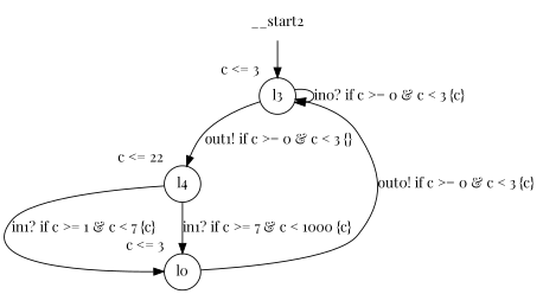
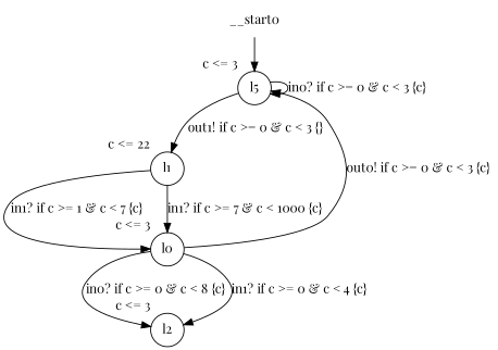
  digraph {
    fontname="Playfair Display"
    node [fontname="Playfair Display" shape=circle margin=0 xlabel="c <= 3"]
    edge [fontname="Playfair Display"]
-   __start0 [shape=none label=__start2 margin="" xlabel=""]
-   n2 [label=l3]
+   __start0 [shape=none margin="" xlabel=""]
+   n2 [label=l5]
    n3 [label=l0]
-   n5 [label=l4 xlabel="c <= 22"]
+   n4 [label=l2]
+   n5 [label=l1 xlabel="c <= 22"]
    __start0 -> n2
    n2 -> n2 [label="in0? if c >= 0 & c < 3 {c} "]
    n2 -> n5 [label="out1! if c >= 0 & c < 3 {} "]
    n3 -> n2 [label="out0! if c >= 0 & c < 3 {c} "]
+   n3 -> n4 [label="in0? if c >= 0 & c < 8 {c} "]
+   n3 -> n4 [label="in1? if c >= 0 & c < 4 {c} "]
    n5 -> n3 [label="in1? if c >= 1 & c < 7 {c} "]
    n5 -> n3 [label="in1? if c >= 7 & c < 1000 {c} "]
  }
